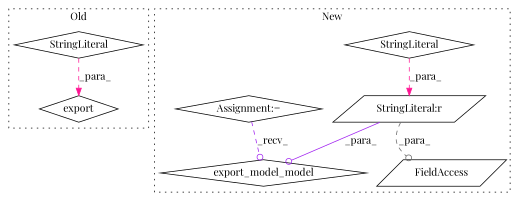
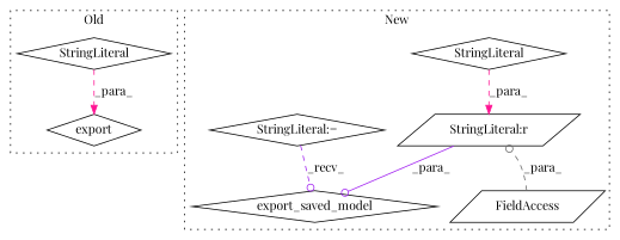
  digraph {
    fontname="Playfair Display"
    node [a=32 fontname="Playfair Display" l=4 shape=diamond]
    edge [arrowhead=odot color=deeppink fontname="Playfair Display" style=dashed]
    n1 [l="5,1" label=export s="3109,3129"]
    n2 [a=45 label=StringLiteral s=3125]
-   n3 [l="19,1" label=export_model_model s="3146,3218"]
+   n3 [l="19,1" label=export_saved_model s="3146,3218"]
    n4 [a=27 label="StringLiteral:r" s=3207 shape=parallelogram]
    n5 [a=22 l=12 label=FieldAccess s=3195 shape=parallelogram]
    n6 [a=45 l=7 label=StringLiteral s=3211]
-   n7 [a=7 l=6 label="Assignment:=" s=868]
+   n7 [a=7 l=6 label="StringLiteral:=" s=868]
    subgraph cluster_1 {
      label=Old
      style=dotted
      n1
      n2
    }
    subgraph cluster_2 {
      label=New
      style=dotted
      n3
      n4
      n5
      n6
      n7
    }
    n2 -> n1 [arrowhead=normal label=_para_]
    n4 -> n3 [color=purple label=_para_ style=solid]
-   n4 -> n5 [color=gray40 label=_para_]
+   n5 -> n4 [color=gray40 label=_para_]
    n6 -> n4 [arrowhead=normal label=_para_]
    n7 -> n3 [color=purple label=_recv_]
  }
